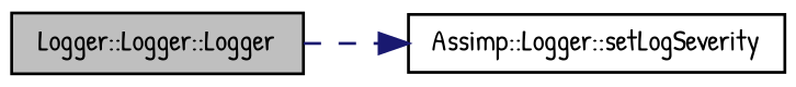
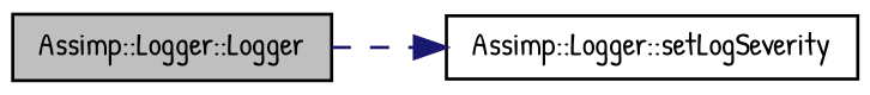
  digraph {
    rankdir=LR
    fontname="Patrick Hand"
    node [color=black fontname="Patrick Hand" fontsize=10 shape=record style=filled]
-   n1 [fillcolor=grey75 fontcolor=black height=0.2 label="Logger::Logger::Logger" width=0.4]
+   n1 [fillcolor=grey75 fontcolor=black height=0.2 label="Assimp::Logger::Logger" width=0.4]
    n2 [fillcolor=white height=0.2 label="Assimp::Logger::setLogSeverity" width=0.4]
    n1 -> n2 [color=midnightblue fontname="Patrick Hand" fontsize=10 labelfontname=Helvetica labelfontsize=10 style=dashed]
  }
